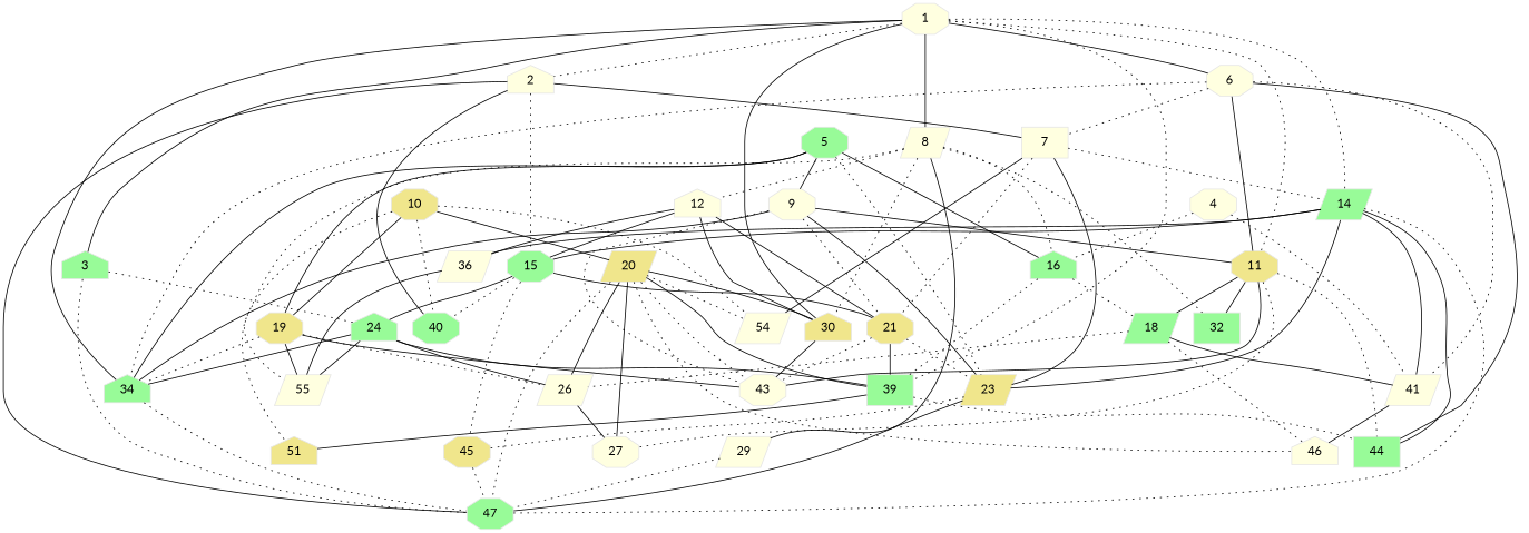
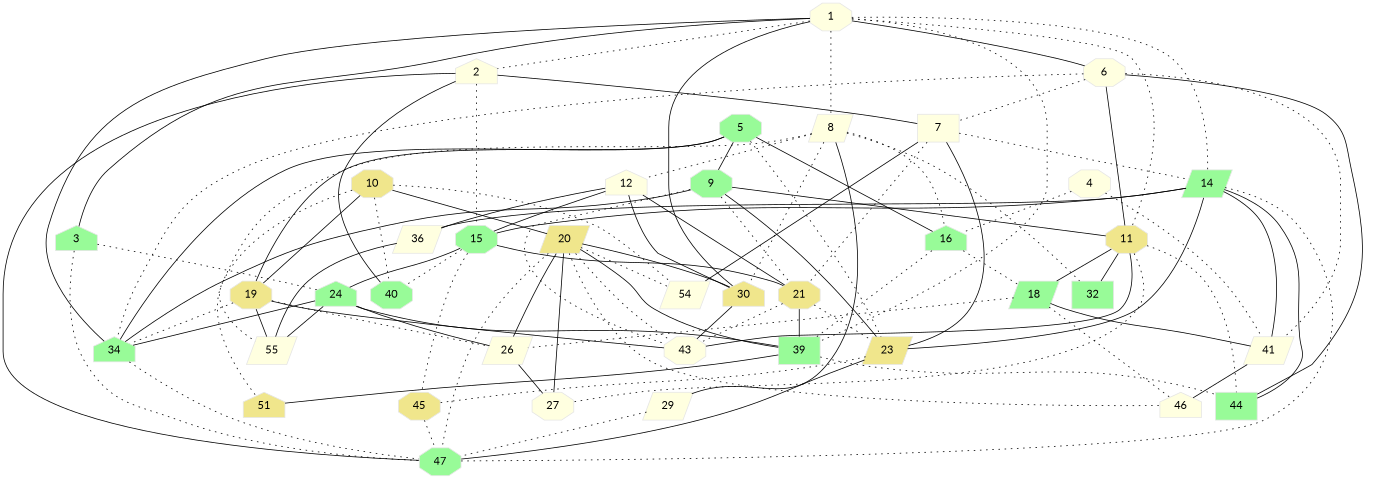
  graph {
    fontname=Lato
    node [color=gray90 fillcolor=lightyellow fontname=Lato shape=octagon style=filled]
    edge [fontname=Lato style=solid]
    1 [super="+17"]
    2 [shape=house super="+35"]
    3 [fillcolor=palegreen shape=house super="+13"]
    6 [super="+42"]
    8 [shape=parallelogram super="+59"]
    11 [fillcolor=khaki super="+65"]
    14 [fillcolor=palegreen shape=parallelogram super="+52"]
    30 [fillcolor=khaki shape=house super="+58"]
    34 [fillcolor=palegreen shape=house super="+68"]
    39 [fillcolor=palegreen shape=box super="+50"]
    7 [shape=box super="+63"]
    15 [fillcolor=palegreen super="+38"]
    40 [fillcolor=palegreen]
    47 [fillcolor=palegreen super="+57"]
    24 [fillcolor=palegreen shape=house super="+62"]
    41 [shape=parallelogram super="+53"]
    44 [fillcolor=palegreen shape=box super="+64"]
    16 [fillcolor=palegreen shape=house]
    12 [shape=house super="+31"]
    29 [shape=parallelogram]
    32 [fillcolor=palegreen shape=box]
    55 [shape=parallelogram]
    43 [super="+67"]
    18 [fillcolor=palegreen shape=parallelogram super="+56"]
    27
    23 [fillcolor=khaki shape=parallelogram super="+25"]
    36 [shape=parallelogram super="+66"]
    51 [fillcolor=khaki shape=house]
    21 [fillcolor=khaki super="+48"]
    54 [shape=parallelogram]
    45 [fillcolor=khaki]
    26 [shape=parallelogram super="+61"]
    4
    46 [shape=house]
    5 [fillcolor=palegreen super="+60"]
-   9 [super="+22"]
+   9 [fillcolor=palegreen super="+22"]
    19 [fillcolor=khaki super="+49"]
    10 [fillcolor=khaki super="+37"]
    20 [fillcolor=khaki shape=parallelogram super="+28"]
    1 -- 2 [style=dotted]
    1 -- 3
    1 -- 6
-   1 -- 8
+   1 -- 8 [style=dotted]
    1 -- 11 [style=dotted]
    1 -- 14 [style=dotted]
    1 -- 30
    1 -- 34
    1 -- 39 [style=dotted]
    2 -- 7
    2 -- 15 [style=dotted]
    2 -- 40
    2 -- 47
    3 -- 47 [style=dotted]
    3 -- 24 [style=dotted]
    6 -- 11
    6 -- 34 [style=dotted]
    6 -- 7 [style=dotted]
    6 -- 41 [style=dotted]
    6 -- 44
    8 -- 30 [style=dotted]
    8 -- 16 [style=dotted]
    8 -- 12 [style=dotted]
    8 -- 29
    8 -- 32 [style=dotted]
    8 -- 55 [style=dotted]
    11 -- 44 [style=dotted weight=2]
    11 -- 32
    11 -- 43
    11 -- 18
    11 -- 27 [style=dotted]
    14 -- 15
    14 -- 47 [style=dotted]
    14 -- 41
    14 -- 44
    14 -- 23
    14 -- 36 [weight=2]
    30 -- 43
    34 -- 47 [style=dotted]
    39 -- 44 [style=dotted]
    39 -- 51
    7 -- 14 [style=dotted]
    7 -- 23
    7 -- 21 [style=dotted]
    7 -- 54
    15 -- 40 [style=dotted]
    15 -- 24
    15 -- 21
    15 -- 45 [style=dotted]
    24 -- 34
    24 -- 39
    24 -- 55
    24 -- 26
    41 -- 46
    16 -- 39 [style=dotted]
    16 -- 18 [style=dotted]
    12 -- 30
    12 -- 15
    12 -- 36
    12 -- 21
    29 -- 47 [style=dotted]
    18 -- 41
    18 -- 26 [style=dotted]
    18 -- 46 [style=dotted]
    23 -- 47
    23 -- 45 [style=dotted]
    36 -- 55
    21 -- 39 [weight=2]
    21 -- 43 [style=dotted]
    21 -- 23 [style=dotted]
    45 -- 47 [style=dotted]
    26 -- 27
    4 -- 41 [style=dotted]
    4 -- 16 [style=dotted]
    5 -- 34
    5 -- 16
    5 -- 23 [style=dotted]
    5 -- 9
    5 -- 19
    9 -- 11
    9 -- 34
    9 -- 43 [style=dotted]
    9 -- 23
    9 -- 21 [style=dotted]
    19 -- 34 [style=dotted]
    19 -- 55
    19 -- 43
    19 -- 26 [style=dotted weight=2]
    10 -- 40 [style=dotted]
    10 -- 51 [style=dotted]
    10 -- 54 [style=dotted]
    10 -- 19
    10 -- 20
    20 -- 30
    20 -- 39
    20 -- 47 [style=dotted]
    20 -- 43 [style=dotted]
    20 -- 27
    20 -- 54 [style=dotted]
    20 -- 26
    20 -- 46 [style=dotted]
  }
